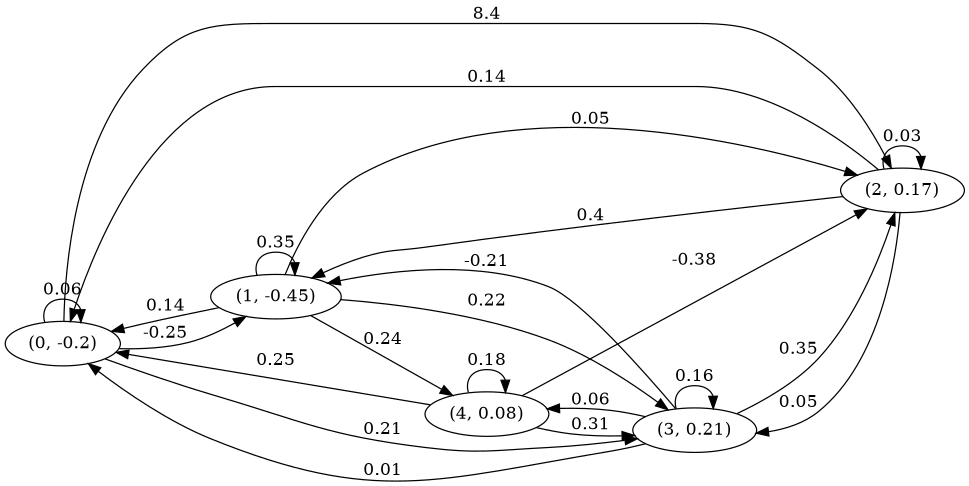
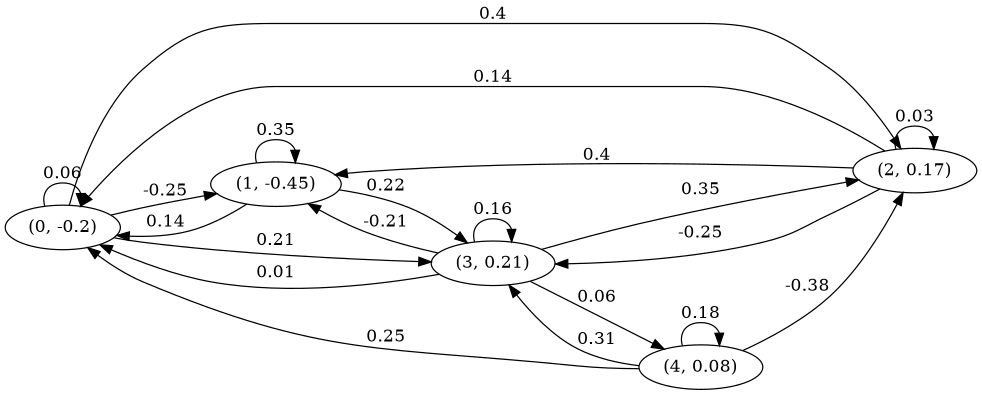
  digraph {
    rankdir=LR
    n1 [label="(0, -0.2)"]
    n2 [label="(1, -0.45)"]
    n3 [label="(2, 0.17)"]
    n4 [label="(3, 0.21)"]
    n5 [label="(4, 0.08)"]
    n1 -> n1 [label=0.06]
    n1 -> n2 [label=-0.25]
-   n1 -> n3 [label=8.4]
+   n1 -> n3 [label=0.4]
    n1 -> n4 [label=0.21]
    n2 -> n1 [label=0.14]
    n2 -> n2 [label=0.35]
-   n2 -> n3 [label=0.05]
    n2 -> n4 [label=0.22]
-   n2 -> n5 [label=0.24]
    n3 -> n1 [label=0.14]
    n3 -> n2 [label=0.4]
    n3 -> n3 [label=0.03]
-   n3 -> n4 [label=0.05]
+   n3 -> n4 [label=-0.25]
    n4 -> n1 [label=0.01]
    n4 -> n2 [label=-0.21]
    n4 -> n3 [label=0.35]
    n4 -> n4 [label=0.16]
    n4 -> n5 [label=0.06]
    n5 -> n1 [label=0.25]
    n5 -> n3 [label=-0.38]
    n5 -> n4 [label=0.31]
    n5 -> n5 [label=0.18]
  }
